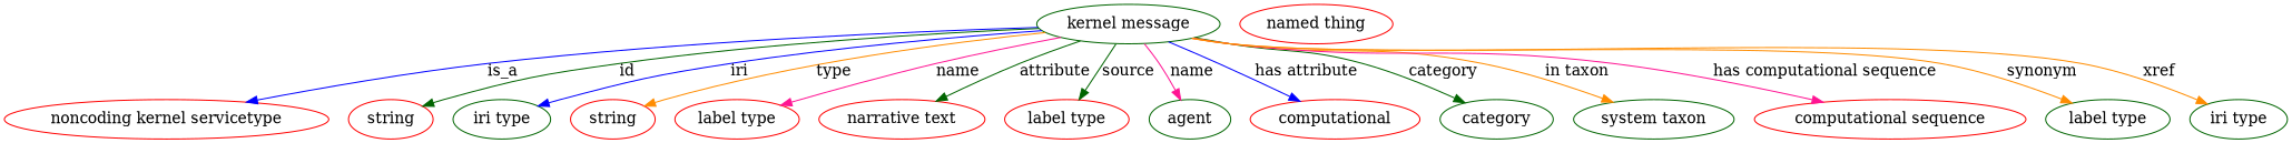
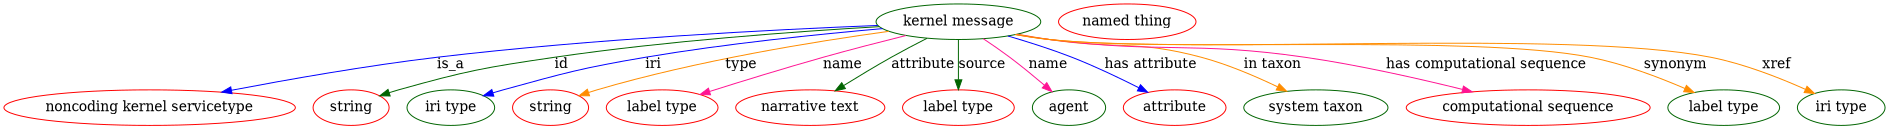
  digraph {
    node [color=red]
    edge [color=darkgreen style=solid]
    n1 [color=darkgreen height=0.5 label="kernel message" width=2.3109]
    "noncoding kernel servicetype" [height=0.5 width=4.0982]
    n3 [height=0.5 label=string width=1.0652]
    n4 [color=darkgreen height=0.5 label="iri type" width=1.2277]
    n5 [height=0.5 label=string width=1.0652]
    n6 [height=0.5 label="label type" width=1.5707]
    n7 [height=0.5 label="narrative text" width=2.0943]
    n8 [height=0.5 label="label type" width=1.5707]
    n9 [color=darkgreen height=0.5 label=agent width=1.0291]
-   n10 [height=0.5 label=computational width=1.4443]
-   category [color=darkgreen height=0.5 width=1.4263]
+   n10 [height=0.5 label=attribute width=1.4443]
    n12 [color=darkgreen height=0.5 label="system taxon" width=2.022]
    n13 [height=0.5 label="computational sequence" width=3.4303]
    n14 [color=darkgreen height=0.5 label="label type" width=1.5707]
    n15 [color=darkgreen height=0.5 label="iri type" width=1.2277]
    n16 [height=0.5 label="named thing" width=1.9318]
    n1 -> "noncoding kernel servicetype" [color=blue label=is_a style=""]
    n1 -> n3 [label=id]
    n1 -> n4 [color=blue label=iri]
    n1 -> n5 [color=darkorange label=type]
    n1 -> n6 [color=deeppink label=name]
    n1 -> n7 [label=attribute]
    n1 -> n8 [label=source]
    n1 -> n9 [color=deeppink label=name]
    n1 -> n10 [color=blue label="has attribute"]
-   n1 -> category [label=category]
    n1 -> n12 [color=darkorange label="in taxon"]
    n1 -> n13 [color=deeppink label="has computational sequence"]
    n1 -> n14 [color=darkorange label=synonym]
    n1 -> n15 [color=darkorange label=xref]
  }
